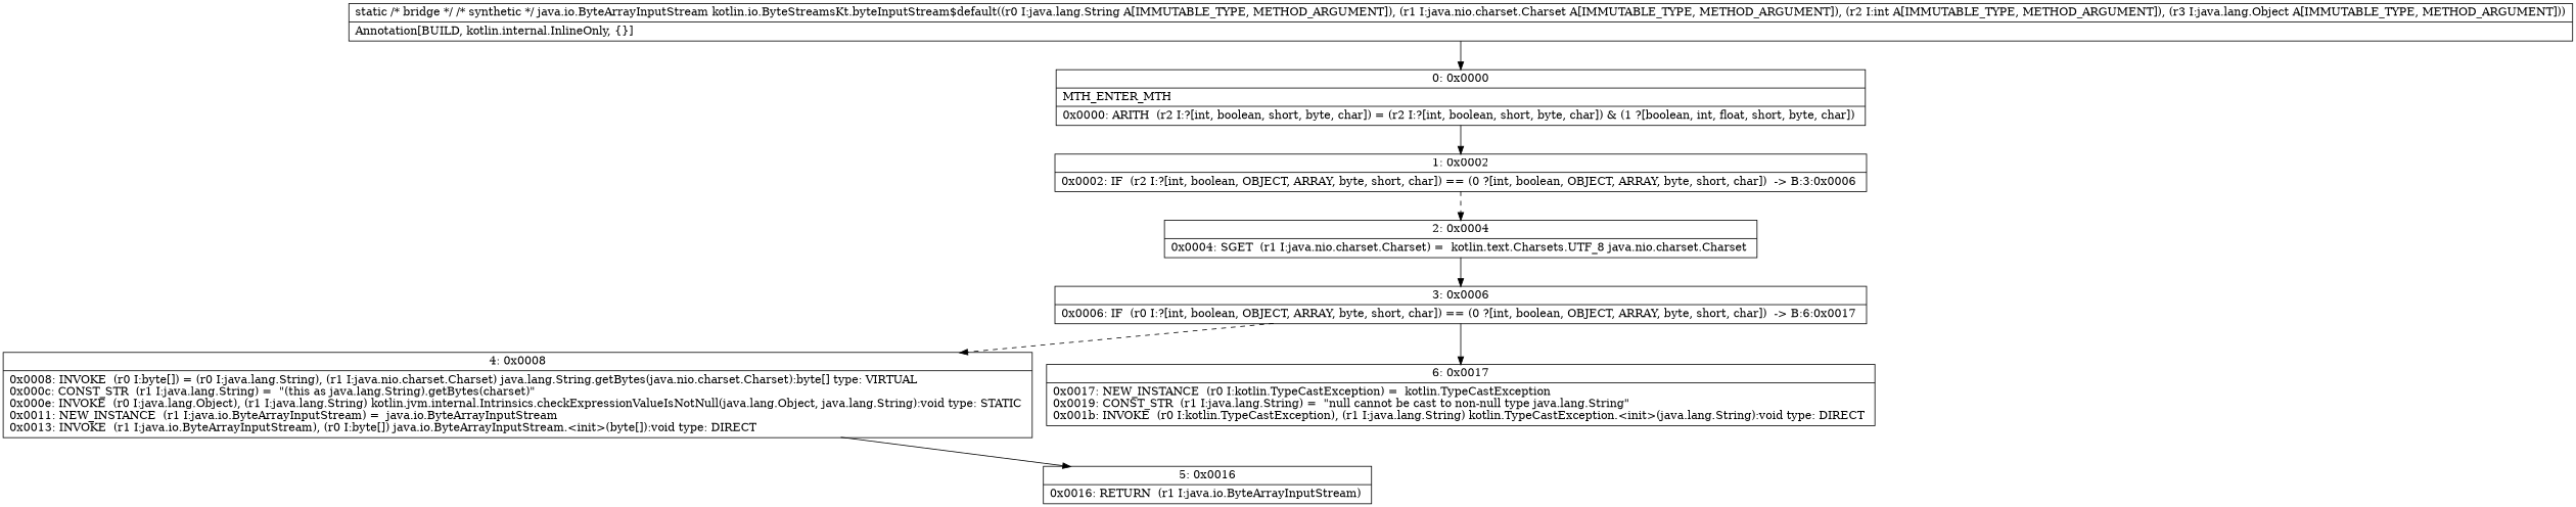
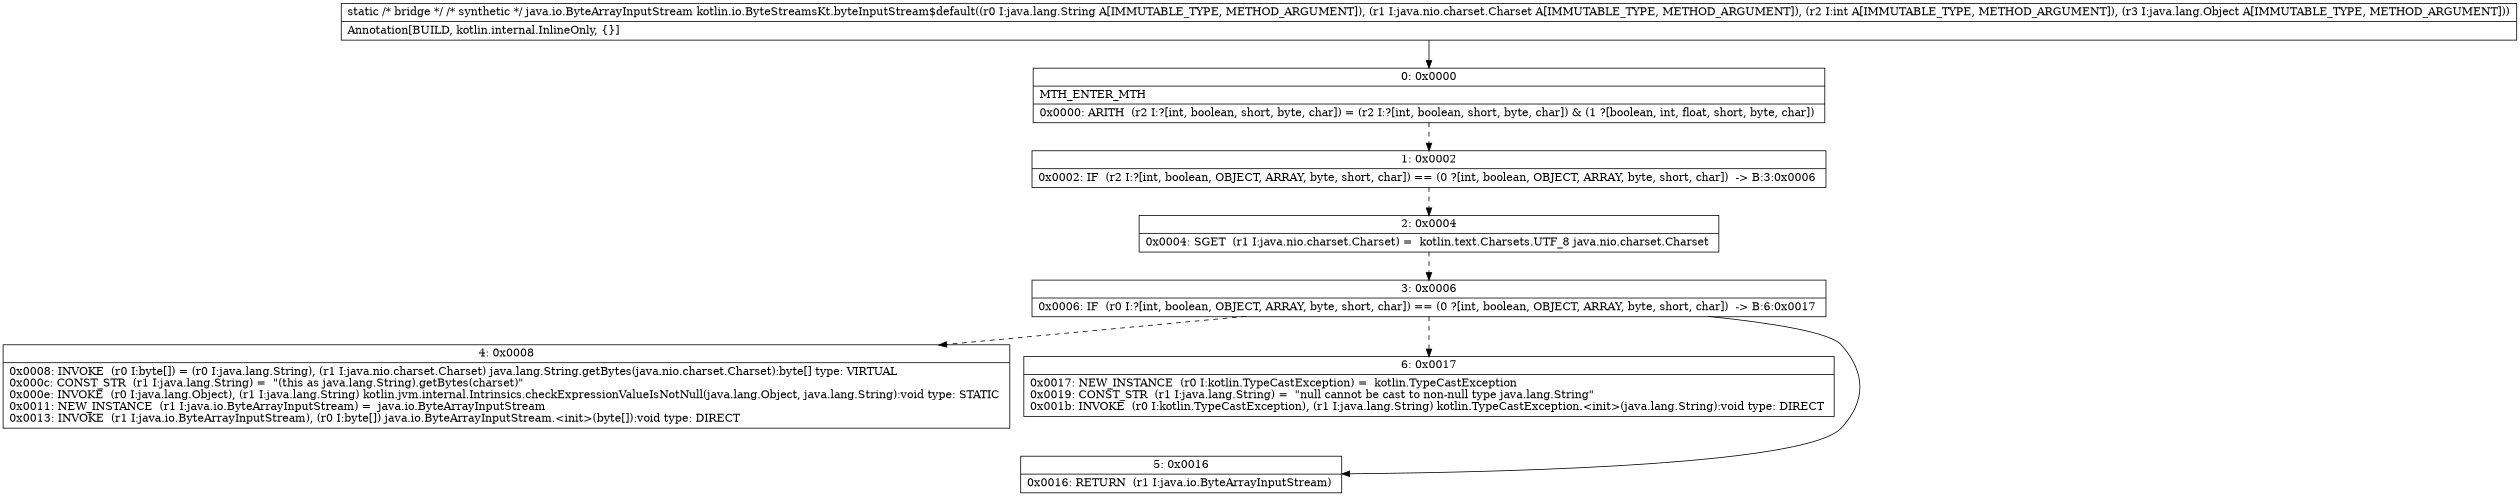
  digraph {
    node [shape=record]
    n1 [label="{0\:\ 0x0000|MTH_ENTER_MTH\l|0x0000: ARITH  (r2 I:?[int, boolean, short, byte, char]) = (r2 I:?[int, boolean, short, byte, char]) & (1 ?[boolean, int, float, short, byte, char]) \l}"]
    n2 [label="{1\:\ 0x0002|0x0002: IF  (r2 I:?[int, boolean, OBJECT, ARRAY, byte, short, char]) == (0 ?[int, boolean, OBJECT, ARRAY, byte, short, char])  \-\> B:3:0x0006 \l}"]
    n3 [label="{2\:\ 0x0004|0x0004: SGET  (r1 I:java.nio.charset.Charset) =  kotlin.text.Charsets.UTF_8 java.nio.charset.Charset \l}"]
    n4 [label="{3\:\ 0x0006|0x0006: IF  (r0 I:?[int, boolean, OBJECT, ARRAY, byte, short, char]) == (0 ?[int, boolean, OBJECT, ARRAY, byte, short, char])  \-\> B:6:0x0017 \l}"]
    n5 [label="{4\:\ 0x0008|0x0008: INVOKE  (r0 I:byte[]) = (r0 I:java.lang.String), (r1 I:java.nio.charset.Charset) java.lang.String.getBytes(java.nio.charset.Charset):byte[] type: VIRTUAL \l0x000c: CONST_STR  (r1 I:java.lang.String) =  \"(this as java.lang.String).getBytes(charset)\" \l0x000e: INVOKE  (r0 I:java.lang.Object), (r1 I:java.lang.String) kotlin.jvm.internal.Intrinsics.checkExpressionValueIsNotNull(java.lang.Object, java.lang.String):void type: STATIC \l0x0011: NEW_INSTANCE  (r1 I:java.io.ByteArrayInputStream) =  java.io.ByteArrayInputStream \l0x0013: INVOKE  (r1 I:java.io.ByteArrayInputStream), (r0 I:byte[]) java.io.ByteArrayInputStream.\<init\>(byte[]):void type: DIRECT \l}"]
    n6 [label="{6\:\ 0x0017|0x0017: NEW_INSTANCE  (r0 I:kotlin.TypeCastException) =  kotlin.TypeCastException \l0x0019: CONST_STR  (r1 I:java.lang.String) =  \"null cannot be cast to non\-null type java.lang.String\" \l0x001b: INVOKE  (r0 I:kotlin.TypeCastException), (r1 I:java.lang.String) kotlin.TypeCastException.\<init\>(java.lang.String):void type: DIRECT \l}"]
    n7 [label="{5\:\ 0x0016|0x0016: RETURN  (r1 I:java.io.ByteArrayInputStream) \l}"]
    n8 [label="{static \/* bridge *\/ \/* synthetic *\/ java.io.ByteArrayInputStream kotlin.io.ByteStreamsKt.byteInputStream$default((r0 I:java.lang.String A[IMMUTABLE_TYPE, METHOD_ARGUMENT]), (r1 I:java.nio.charset.Charset A[IMMUTABLE_TYPE, METHOD_ARGUMENT]), (r2 I:int A[IMMUTABLE_TYPE, METHOD_ARGUMENT]), (r3 I:java.lang.Object A[IMMUTABLE_TYPE, METHOD_ARGUMENT]))  | Annotation[BUILD, kotlin.internal.InlineOnly, \{\}]\l}"]
-   n1 -> n2
+   n1 -> n2 [style=dashed]
    n2 -> n3 [style=dashed]
-   n3 -> n4
+   n3 -> n4 [style=dashed]
    n4 -> n5 [style=dashed]
-   n4 -> n6
-   n5 -> n7
+   n4 -> n6 [style=dashed]
+   n4 -> n7
    n8 -> n1
  }
